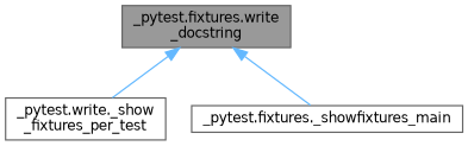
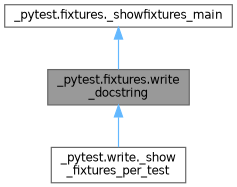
  digraph {
    rankdir=TB
    node [color=grey40 fillcolor=white fontname=Helvetica fontsize=10 shape=box style=filled]
    edge [color=steelblue1 dir=back fontname=Helvetica fontsize=10 labelfontname=Helvetica labelfontsize=10 style=solid]
    n1 [color=gray40 fillcolor=grey60 fontcolor=black height=0.2 label="_pytest.fixtures.write\l_docstring" width=0.4]
    n2 [height=0.2 label="_pytest.write._show\l_fixtures_per_test" width=0.4]
    n3 [height=0.2 label="_pytest.fixtures._showfixtures_main" width=0.4]
    n1 -> n2
-   n1 -> n3
+   n3 -> n1
  }
